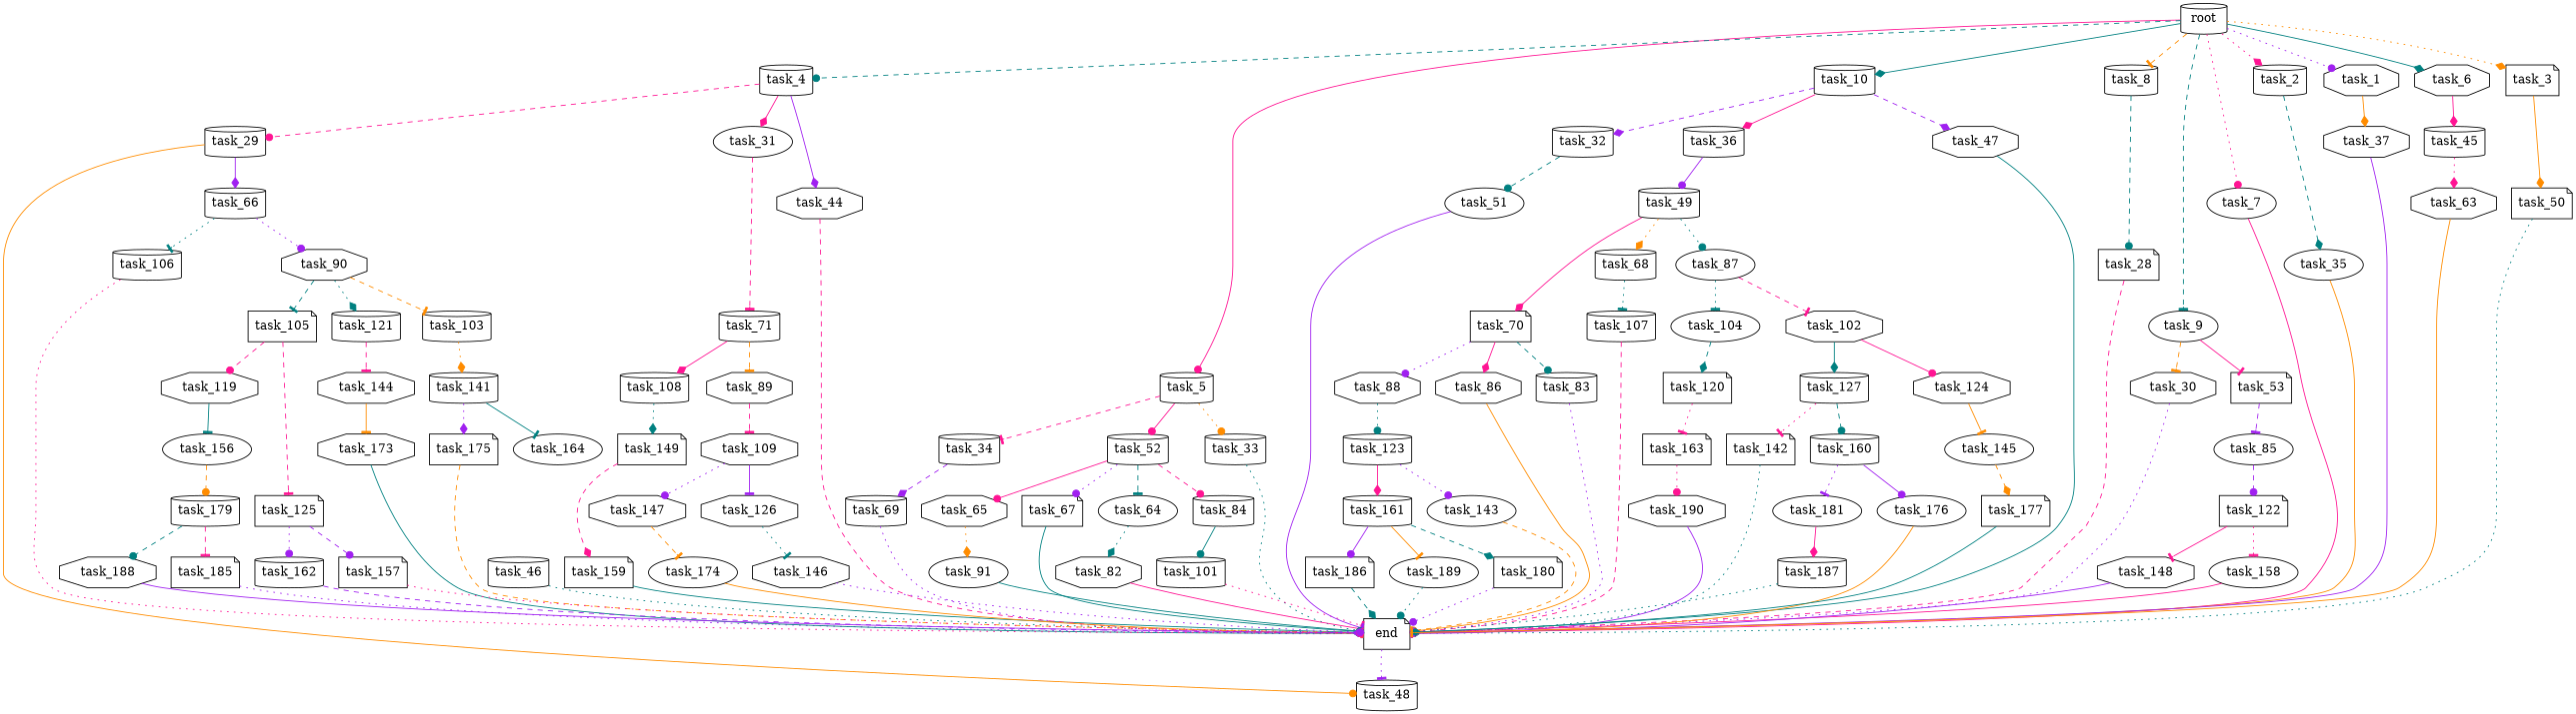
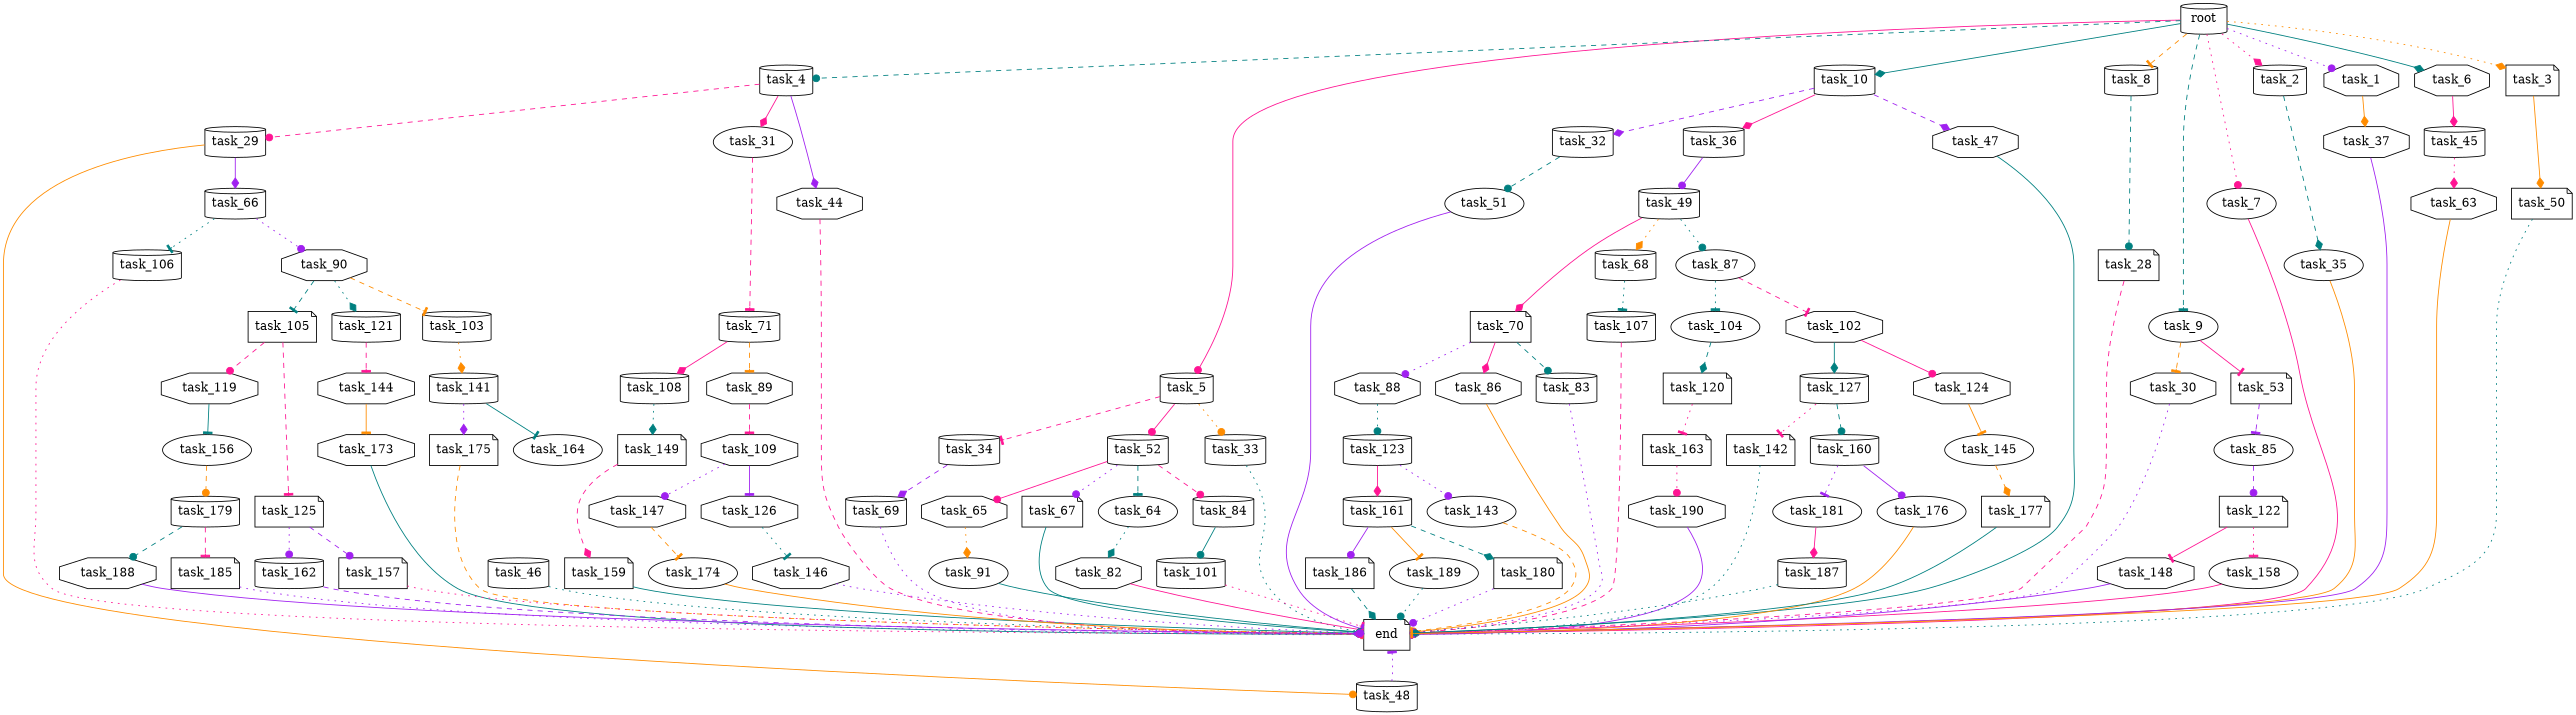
  digraph {
    node [shape=cylinder]
    edge [arrowhead=diamond color=deeppink style=solid]
    task_180 [shape=note]
    end [shape=note]
    task_149 [shape=note]
    task_159 [shape=note]
    task_68
    task_107
    task_50 [shape=note]
    task_119 [shape=octagon]
    task_156 [shape=ellipse]
    task_179
    task_181 [shape=ellipse]
    task_187
    task_185 [shape=note]
    task_5
    task_52
    task_33
    task_34
    task_84
    task_64 [shape=ellipse]
    task_65 [shape=octagon]
    task_67 [shape=note]
    task_69
    task_46
    task_31 [shape=ellipse]
    task_4
    task_44 [shape=octagon]
    task_29
    task_71
    task_48
    task_66
    task_144 [shape=octagon]
    task_121
    task_173 [shape=octagon]
    task_101
    task_147 [shape=octagon]
    task_174 [shape=ellipse]
    task_90 [shape=octagon]
    task_103
    task_105 [shape=note]
    task_141
    task_125 [shape=note]
    task_89 [shape=octagon]
    task_108
    task_143 [shape=ellipse]
    task_82 [shape=octagon]
    task_164 [shape=ellipse]
    task_175 [shape=note]
    task_190 [shape=octagon]
    task_51 [shape=ellipse]
    task_28 [shape=note]
    task_88 [shape=octagon]
    task_123
    task_161
    task_9 [shape=ellipse]
    task_30 [shape=octagon]
    task_53 [shape=note]
    task_85 [shape=ellipse]
    task_91 [shape=ellipse]
    task_142 [shape=note]
    task_186 [shape=note]
    task_102 [shape=octagon]
    task_124 [shape=octagon]
    task_127
    task_145 [shape=ellipse]
    task_160
    root
    task_8
    task_6 [shape=octagon]
    task_3 [shape=note]
    task_2
    task_1 [shape=octagon]
    task_10
    task_7 [shape=ellipse]
    task_45
    task_35 [shape=ellipse]
    task_37 [shape=octagon]
    task_32
    task_47 [shape=octagon]
    task_36
    task_86 [shape=octagon]
    task_176 [shape=ellipse]
    task_188 [shape=octagon]
    task_83
    task_157 [shape=note]
    task_162
    task_106
    task_158 [shape=ellipse]
    task_122 [shape=note]
    task_148 [shape=octagon]
    task_104 [shape=ellipse]
    task_120 [shape=note]
    task_163 [shape=note]
    task_177 [shape=note]
    task_189 [shape=ellipse]
    task_63 [shape=octagon]
    task_70 [shape=note]
    task_109 [shape=octagon]
    task_146 [shape=octagon]
    task_87 [shape=ellipse]
    task_126 [shape=octagon]
    task_49
    task_180 -> end [arrowhead=dot color=purple style=dotted]
    task_149 -> task_159 [style=dashed]
    task_159 -> end [color=teal]
    task_68 -> task_107 [arrowhead=tee color=teal style=dotted]
    task_107 -> end [arrowhead=tee style=dashed]
    task_50 -> end [color=teal style=dotted]
    task_119 -> task_156 [arrowhead=tee color=teal]
    task_156 -> task_179 [arrowhead=dot color=darkorange style=dashed]
    task_179 -> task_185 [arrowhead=tee style=dashed]
    task_179 -> task_188 [arrowhead=dot color=teal style=dashed]
    task_181 -> task_187
    task_187 -> end [arrowhead=dot color=teal style=dotted]
    task_185 -> end [color=purple style=dotted]
    task_5 -> task_52 [arrowhead=dot]
    task_5 -> task_33 [arrowhead=dot color=darkorange style=dotted]
    task_5 -> task_34 [arrowhead=tee style=dashed]
    task_52 -> task_84 [arrowhead=dot style=dashed]
    task_52 -> task_64 [arrowhead=tee color=teal style=dashed]
    task_52 -> task_65 [arrowhead=dot]
    task_52 -> task_67 [arrowhead=dot color=purple style=dotted]
    task_33 -> end [arrowhead=dot color=teal style=dotted]
    task_34 -> task_69 [color=purple style=dashed]
    task_84 -> task_101 [arrowhead=dot color=teal]
    task_64 -> task_82 [color=teal style=dotted]
    task_65 -> task_91 [color=darkorange style=dotted]
    task_67 -> end [arrowhead=dot color=teal]
    task_69 -> end [arrowhead=tee color=purple style=dotted]
    task_46 -> end [color=teal style=dotted]
    task_31 -> task_71 [arrowhead=tee style=dashed]
    task_4 -> task_31
    task_4 -> task_44 [color=purple]
    task_4 -> task_29 [arrowhead=dot style=dashed]
    task_44 -> end [arrowhead=tee style=dashed]
    task_29 -> task_48 [arrowhead=dot color=darkorange]
    task_29 -> task_66 [color=purple]
    task_71 -> task_89 [arrowhead=tee color=darkorange style=dashed]
    task_71 -> task_108
-   end -> task_48 [arrowhead=tee color=purple style=dotted]
+   task_48 -> end [arrowhead=tee color=purple style=dotted]
    task_66 -> task_90 [arrowhead=dot color=purple style=dotted]
    task_66 -> task_106 [arrowhead=tee color=teal style=dotted]
    task_144 -> task_173 [arrowhead=tee color=darkorange]
    task_121 -> task_144 [arrowhead=tee style=dashed]
    task_173 -> end [color=teal]
    task_101 -> end [arrowhead=tee style=dotted]
    task_147 -> task_174 [arrowhead=tee color=darkorange style=dashed]
    task_174 -> end [arrowhead=tee color=darkorange]
    task_90 -> task_121 [color=teal style=dotted]
    task_90 -> task_103 [arrowhead=tee color=darkorange style=dashed]
    task_90 -> task_105 [arrowhead=tee color=teal style=dashed]
    task_103 -> task_141 [color=darkorange style=dotted]
    task_105 -> task_119 [arrowhead=dot style=dashed]
    task_105 -> task_125 [arrowhead=tee style=dashed]
    task_141 -> task_164 [arrowhead=tee color=teal]
    task_141 -> task_175 [color=purple style=dotted]
    task_125 -> task_157 [arrowhead=dot color=purple style=dashed]
    task_125 -> task_162 [arrowhead=dot color=purple style=dotted]
    task_89 -> task_109 [arrowhead=tee style=dashed]
    task_108 -> task_149 [color=teal style=dotted]
    task_143 -> end [arrowhead=dot color=darkorange style=dashed]
    task_82 -> end [arrowhead=tee]
    task_175 -> end [arrowhead=tee color=darkorange style=dashed]
    task_190 -> end [arrowhead=tee color=purple]
    task_51 -> end [arrowhead=tee color=purple]
    task_28 -> end [style=dashed]
    task_88 -> task_123 [arrowhead=dot color=teal style=dotted]
    task_123 -> task_143 [arrowhead=dot color=purple style=dotted]
    task_123 -> task_161
    task_161 -> task_180 [color=teal style=dashed]
    task_161 -> task_186 [arrowhead=dot color=purple]
    task_161 -> task_189 [arrowhead=tee color=darkorange]
    task_9 -> task_30 [arrowhead=tee color=darkorange style=dashed]
    task_9 -> task_53 [arrowhead=tee]
    task_30 -> end [arrowhead=tee color=purple style=dotted]
    task_53 -> task_85 [arrowhead=tee color=purple style=dashed]
    task_85 -> task_122 [arrowhead=dot color=purple style=dashed]
    task_91 -> end [arrowhead=dot color=teal]
    task_142 -> end [arrowhead=dot color=teal style=dotted]
    task_186 -> end [color=teal style=dashed]
    task_102 -> task_124 [arrowhead=dot]
    task_102 -> task_127 [color=teal]
    task_124 -> task_145 [arrowhead=tee color=darkorange]
    task_127 -> task_142 [arrowhead=tee style=dotted]
    task_127 -> task_160 [arrowhead=dot color=teal style=dashed]
    task_145 -> task_177 [color=darkorange style=dashed]
    task_160 -> task_181 [arrowhead=tee color=purple style=dotted]
    task_160 -> task_176 [arrowhead=dot color=purple]
    root -> task_5 [arrowhead=dot]
    root -> task_4 [arrowhead=dot color=teal style=dashed]
    root -> task_9 [arrowhead=tee color=teal style=dashed]
    root -> task_8 [arrowhead=tee color=darkorange style=dashed]
    root -> task_6 [color=teal]
    root -> task_3 [color=darkorange style=dotted]
    root -> task_2 [style=dotted]
    root -> task_1 [arrowhead=dot color=purple style=dotted]
    root -> task_10 [color=teal]
    root -> task_7 [arrowhead=dot style=dotted]
    task_8 -> task_28 [arrowhead=dot color=teal style=dashed]
    task_6 -> task_45
    task_3 -> task_50 [color=darkorange]
    task_2 -> task_35 [color=teal style=dashed]
    task_1 -> task_37 [color=darkorange]
    task_10 -> task_32 [color=purple style=dashed]
    task_10 -> task_47 [color=purple style=dashed]
    task_10 -> task_36
    task_7 -> end [arrowhead=tee]
    task_45 -> task_63 [style=dotted]
    task_35 -> end [color=darkorange]
    task_37 -> end [color=purple]
    task_32 -> task_51 [arrowhead=dot color=teal style=dashed]
    task_47 -> end [color=teal]
    task_36 -> task_49 [arrowhead=dot color=purple]
    task_86 -> end [arrowhead=tee color=darkorange]
    task_176 -> end [arrowhead=dot color=darkorange]
    task_188 -> end [color=purple]
    task_83 -> end [arrowhead=dot color=purple style=dotted]
    task_157 -> end [arrowhead=tee style=dotted]
    task_162 -> end [color=purple style=dashed]
    task_106 -> end [arrowhead=dot style=dotted]
    task_158 -> end
    task_122 -> task_158 [arrowhead=tee style=dotted]
    task_122 -> task_148 [arrowhead=tee]
    task_148 -> end [arrowhead=dot color=purple]
    task_104 -> task_120 [color=teal style=dashed]
    task_120 -> task_163 [arrowhead=tee style=dotted]
    task_163 -> task_190 [arrowhead=dot style=dotted]
    task_177 -> end [color=teal]
    task_189 -> end [arrowhead=dot color=teal style=dotted]
    task_63 -> end [arrowhead=tee color=darkorange]
    task_70 -> task_88 [arrowhead=dot color=purple style=dotted]
    task_70 -> task_86
    task_70 -> task_83 [arrowhead=dot color=teal style=dashed]
    task_109 -> task_147 [arrowhead=dot color=purple style=dotted]
    task_109 -> task_126 [arrowhead=tee color=purple]
    task_146 -> end [arrowhead=dot color=purple style=dotted]
    task_87 -> task_102 [arrowhead=tee style=dashed]
    task_87 -> task_104 [arrowhead=tee color=teal style=dotted]
    task_126 -> task_146 [arrowhead=tee color=teal style=dotted]
    task_49 -> task_68 [color=darkorange style=dotted]
    task_49 -> task_70
    task_49 -> task_87 [arrowhead=dot color=teal style=dotted]
  }
